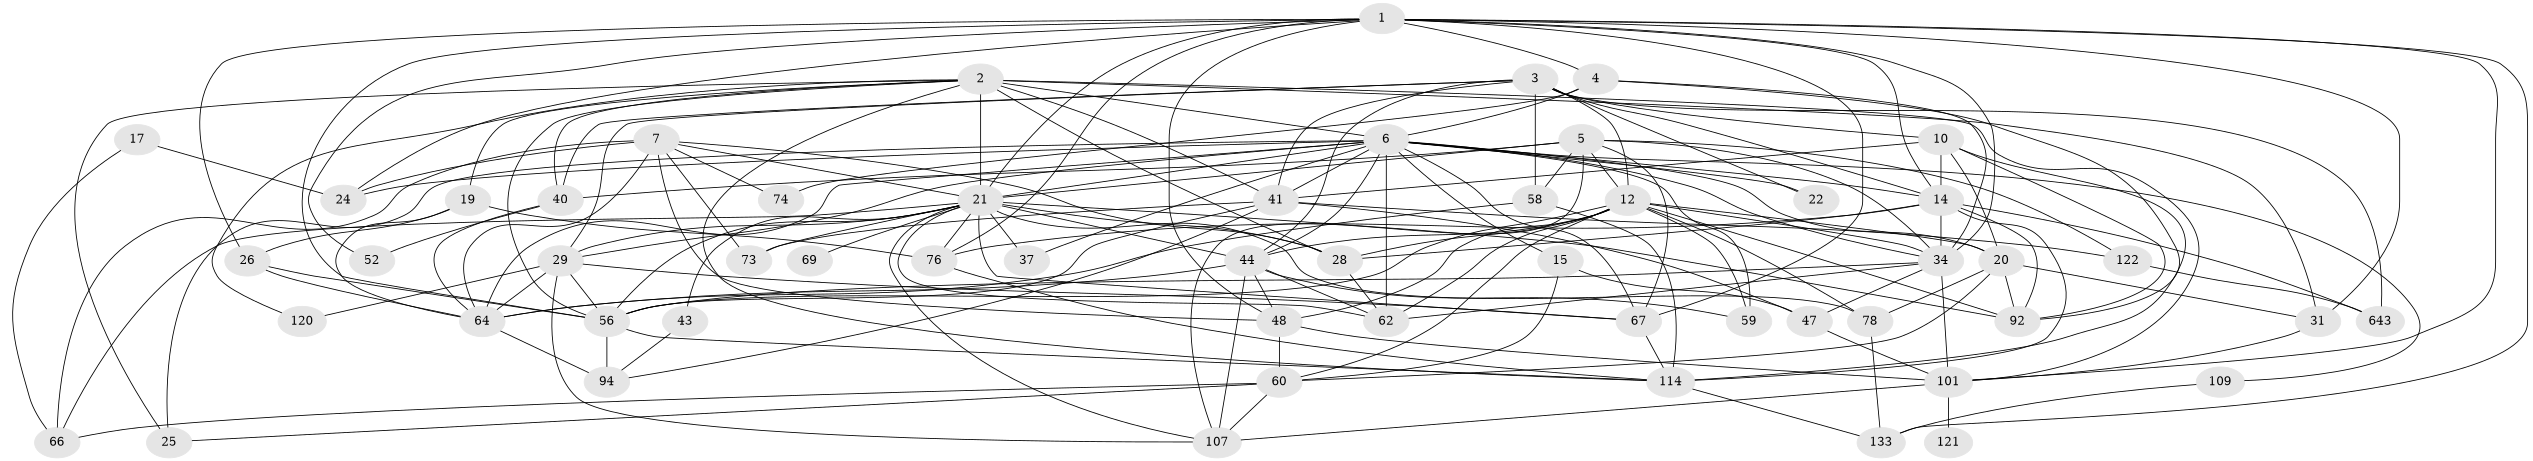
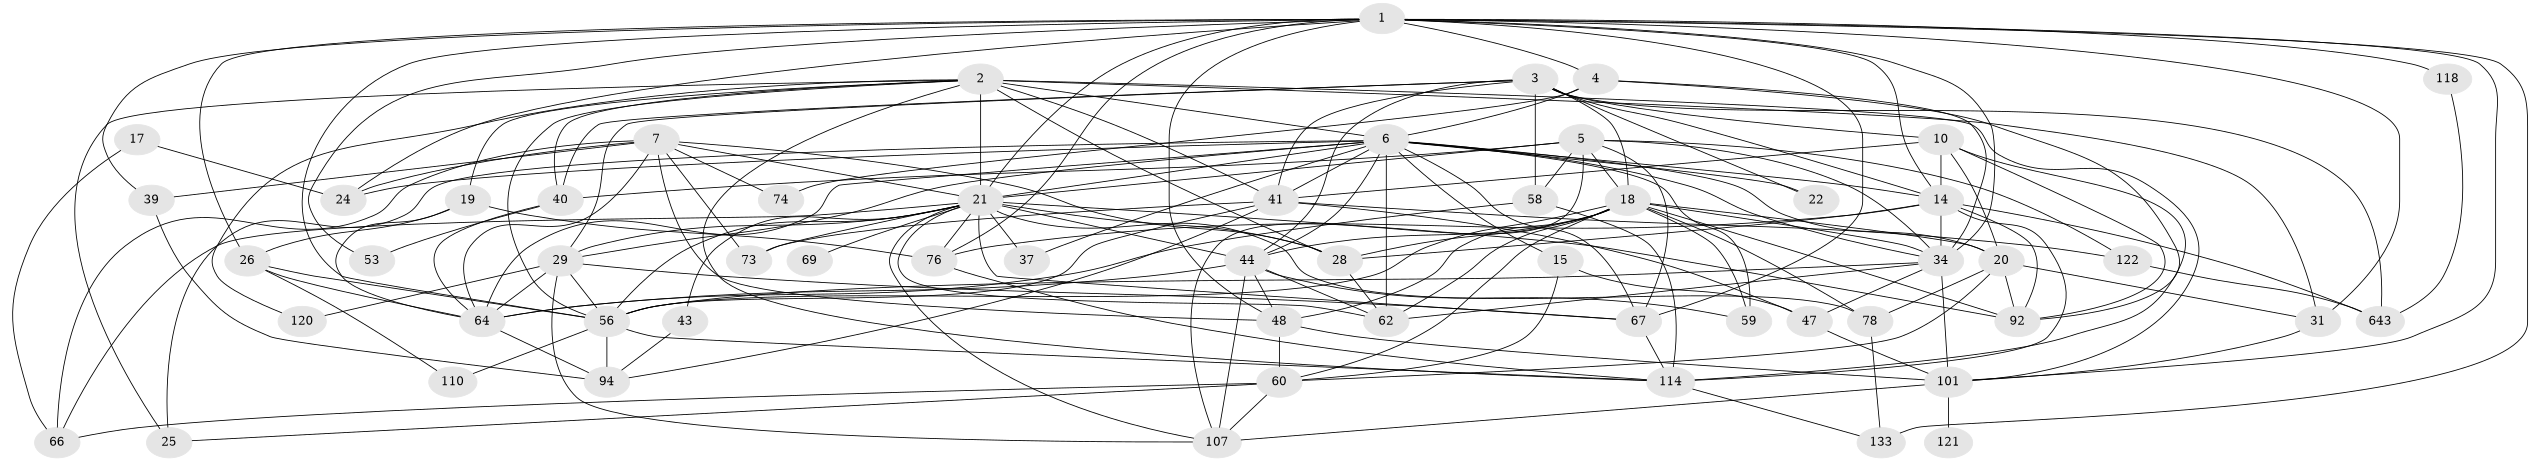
  graph {
    node [color=gray90 style=filled]
    1 [super="+126+32+30"]
    4 [super="+142"]
    14 [super="+72+83+86+19"]
    21 [super="+93+81+51+36"]
    24
    26 [super="+68"]
    31 [super="+35"]
    34 [super="+82+40"]
+   39
    48 [super="+89"]
-   52
+   52 [label=53]
    56 [super="+95"]
    67 [super="+135"]
    76 [super="+77"]
    101 [super="+115"]
+   118
    133
    6 [super="+132+50+80+11"]
    74
    92 [super="+103"]
    28 [super="+33"]
    114 [super="+124"]
    n23 [label=643]
    73
    29 [super="+45"]
    44 [super="+87"]
    69
    107 [super="+129"]
    37
    62 [super="+79"]
    66
    78 [super="+146"]
    43
    64 [super="+123"]
+   110
    47 [super="+100"]
    94 [super="+128"]
    60 [super="+75"]
    121
    2 [super="+116+88+140"]
    n41 [label=19 super="+42+90"]
    41 [super="+70"]
    n43 [label=40]
    n44 [label=25]
    120
    22
    15
    20 [super="+98+25"]
    59
-   109
    122
    3 [super="+27+105"]
    10 [super="+13"]
-   18 [super="+84+23" label=12]
+   18 [super="+84+23"]
    58 [super="+117+61"]
    5 [super="+9+134"]
    7 [super="+113+8"]
    17
    1 -- 4
    1 -- 14 [weight=2]
    1 -- 21
    1 -- 24
    1 -- 26
    1 -- 31
    1 -- 34 [weight=2]
+   1 -- 39
    1 -- 48 [weight=3]
    1 -- 52
    1 -- 56
    1 -- 67
    1 -- 76
    1 -- 101
+   1 -- 118
    1 -- 133
    4 -- 34
    4 -- 6
    4 -- 74
    4 -- 92
    14 -- 34
    14 -- 76 [weight=2]
    14 -- 92
    14 -- 28 [weight=2]
    14 -- 114
    14 -- n23
    21 -- 56
    21 -- 67
    21 -- 76
    21 -- 92
    21 -- 28
    21 -- 73
    21 -- 29
    21 -- 44
    21 -- 69
    21 -- 107
    21 -- 37
    21 -- 62
    21 -- 66
    21 -- 78
    21 -- 43
    26 -- 56
    26 -- 64
+   26 -- 110
    31 -- 101
    34 -- 56
    34 -- 101 [weight=2]
    34 -- 62 [weight=2]
    34 -- 47
+   39 -- 94
    48 -- 101
    48 -- 60
    56 -- 114
+   56 -- 110
    56 -- 94
    67 -- 114
    76 -- 114
    101 -- 107
    101 -- 121 [weight=2]
+   118 -- n23
    6 -- 14
    6 -- 21 [weight=3]
    6 -- 24
    6 -- 34
    6 -- 67 [weight=4]
    6 -- 44
    6 -- 37
    6 -- 62
    6 -- 64
    6 -- 41
    6 -- n44
    6 -- 22
    6 -- 15
    6 -- 20
    6 -- 59
-   6 -- 109
    28 -- 62
    114 -- 133
    29 -- 56
    29 -- 67
    29 -- 6
    29 -- 107
    29 -- 64
    29 -- 120
    44 -- 48
    44 -- 107
    44 -- 62
    44 -- 64
    44 -- 59
    78 -- 133
    43 -- 94
    64 -- 94
    47 -- 101
    60 -- 107
    60 -- 66
    60 -- n44
    2 -- 21 [weight=2]
    2 -- 31
    2 -- 56
    2 -- 101
    2 -- 6 [weight=2]
    2 -- 28
    2 -- 114
    2 -- n41
    2 -- 41
    2 -- n43
    2 -- n44
    2 -- 120
    n41 -- 26
    n41 -- 76
    n41 -- 64
    41 -- 56
    41 -- 73
    41 -- 47
    41 -- 94
    41 -- 122
    n43 -- 52
    n43 -- 64
    15 -- 47
    15 -- 60
    20 -- 31
    20 -- 92
    20 -- 78
    20 -- 60
-   109 -- 133
    122 -- n23
    3 -- 14
    3 -- n23
    3 -- 29
    3 -- 44
    3 -- 41
    3 -- n43
    3 -- 22
    3 -- 10
    3 -- 18
    3 -- 58
    10 -- 14
    10 -- 92
    10 -- 114
    10 -- 41
    10 -- 20
    18 -- 34
    18 -- 48
    18 -- 56
    18 -- 92
    18 -- 28
    18 -- 44
    18 -- 62
    18 -- 78
    18 -- 60
    18 -- 20
    18 -- 59
    58 -- 114
    58 -- 64
    5 -- 21
    5 -- 34 [weight=2]
    5 -- 67
    5 -- 107
    5 -- n43
    5 -- 122
    5 -- 18
    5 -- 58
    7 -- 21
    7 -- 24
+   7 -- 39
    7 -- 48
    7 -- 74
    7 -- 28
    7 -- 73
    7 -- 66
    7 -- 64
    17 -- 24
    17 -- 66
  }
